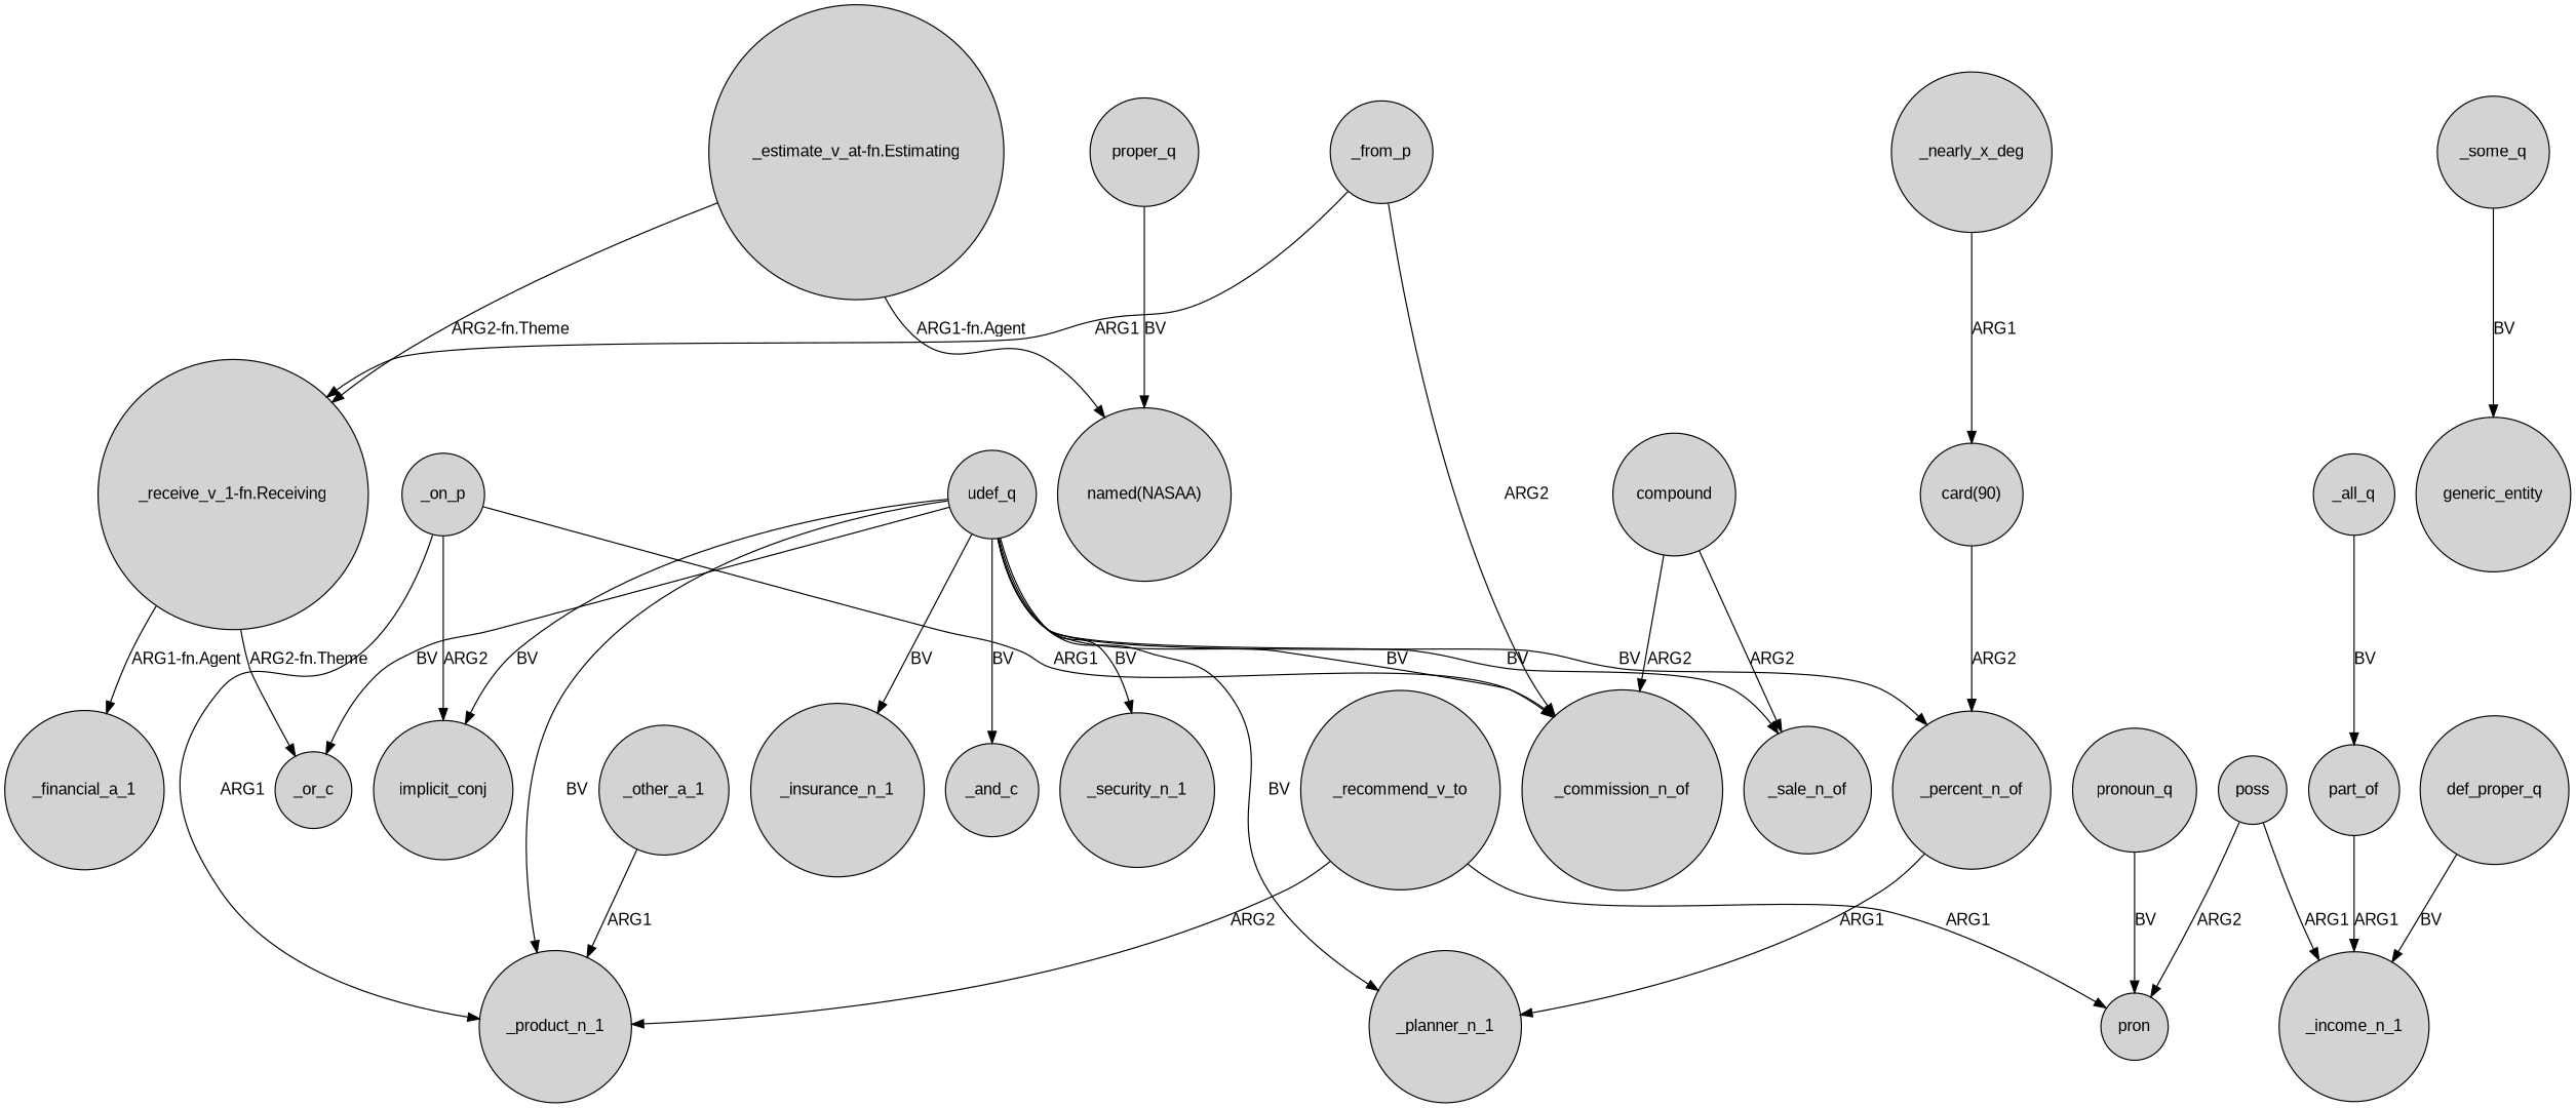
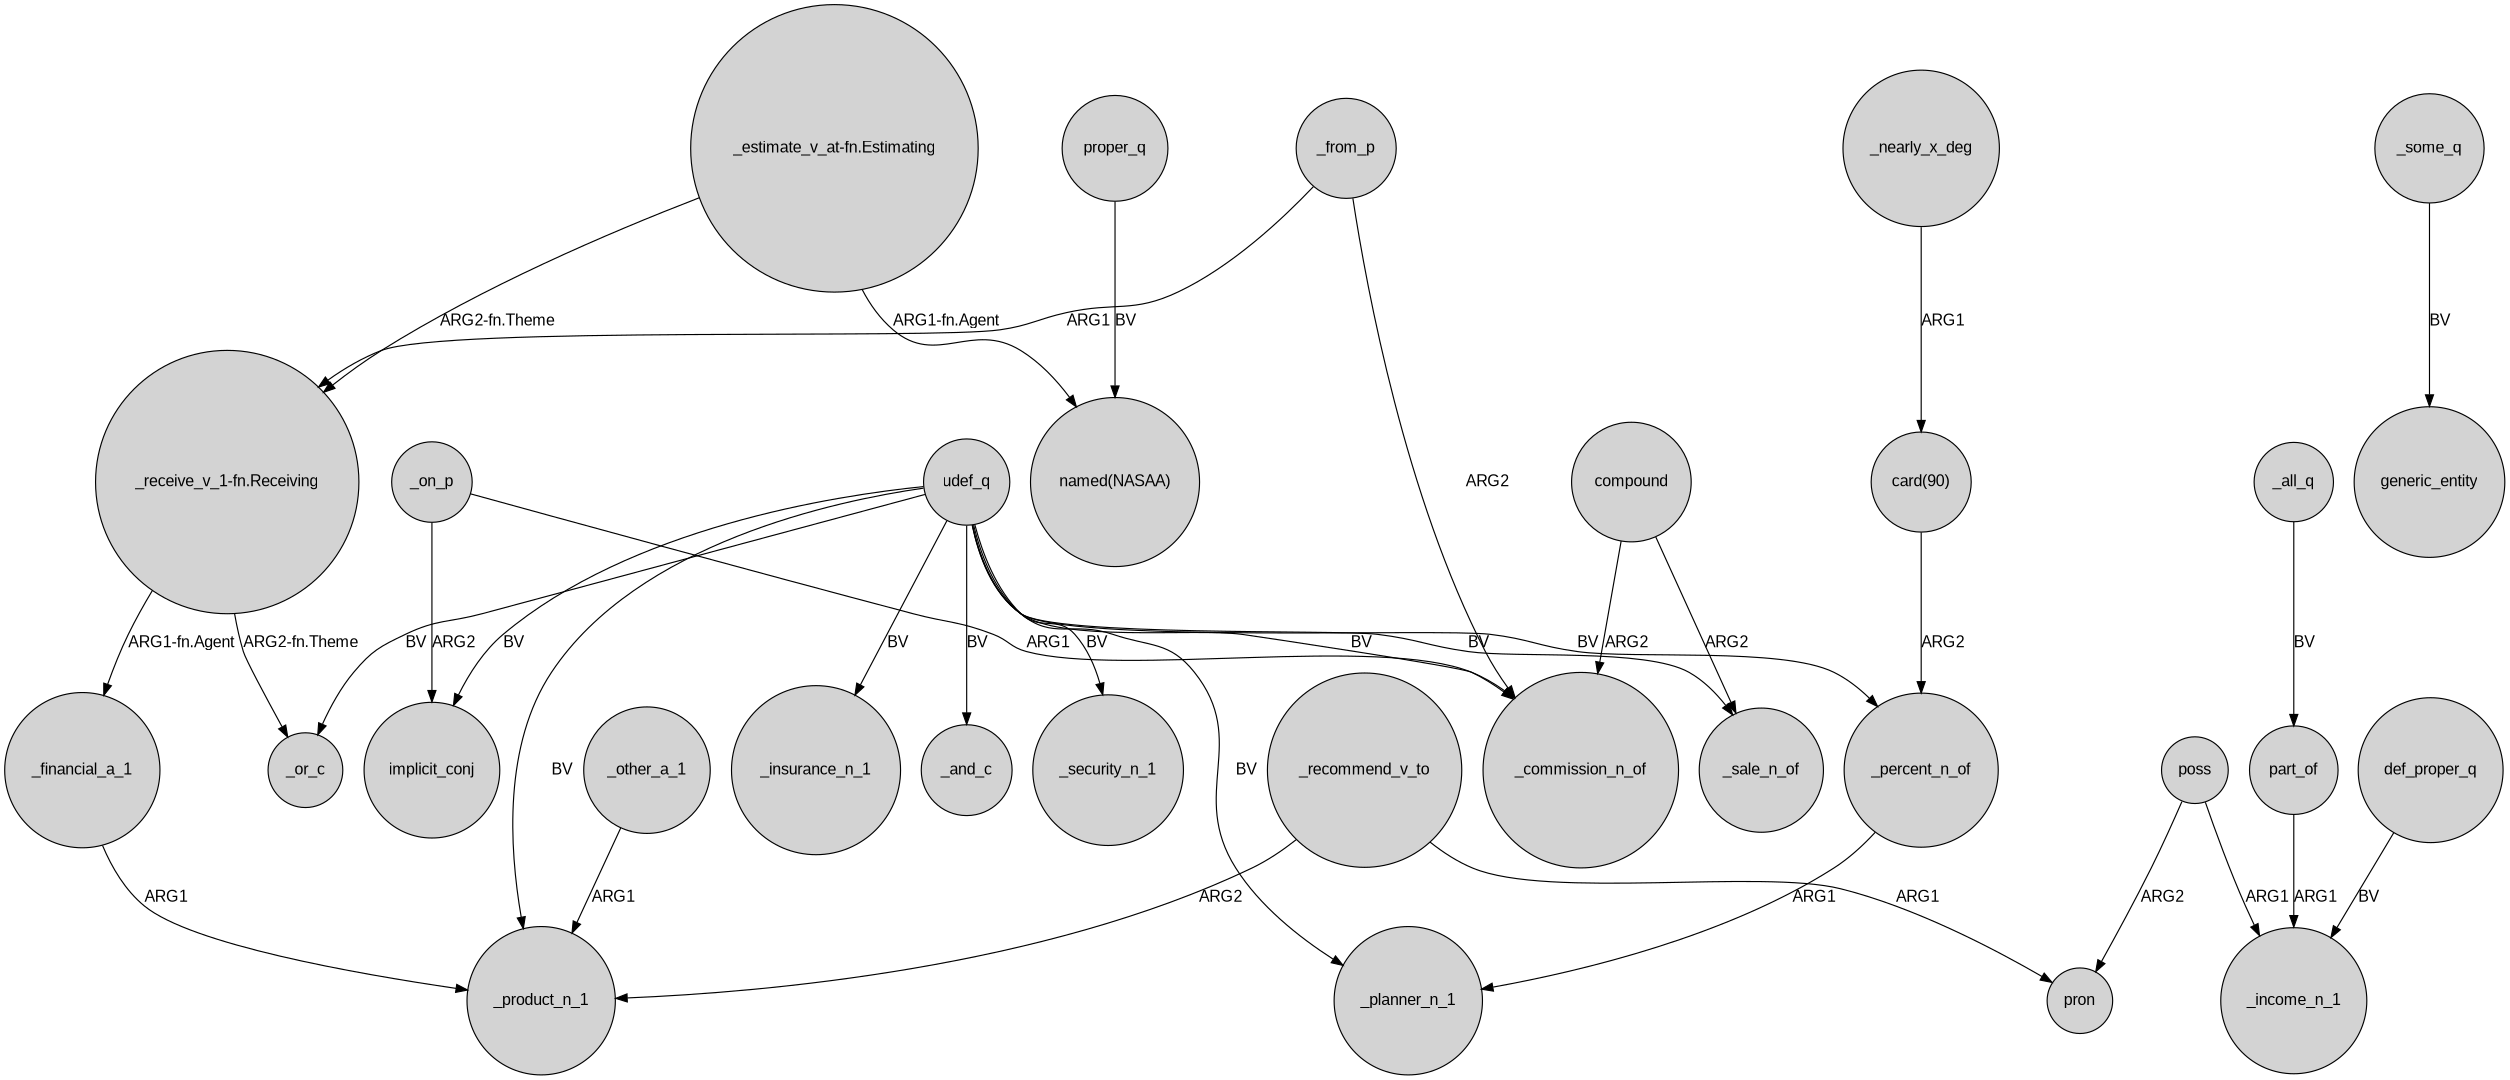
  digraph {
    fontname="Liberation Sans"
    node [fontname="Liberation Sans" shape=circle style=filled]
    edge [fontname="Liberation Sans"]
    _recommend_v_to
    _product_n_1
    pron
    _all_q
    part_of
    _income_n_1
    poss
    _on_p
    _commission_n_of
    implicit_conj
    n11 [label=def_proper_q]
    udef_q
    _insurance_n_1
    _or_c
    _percent_n_of
    _sale_n_of
    _planner_n_1
    _and_c
    _security_n_1
    _other_a_1
-   pronoun_q
    "_receive_v_1-fn.Receiving"
    _financial_a_1
    compound
    proper_q
    "named(NASAA)"
    "_estimate_v_at-fn.Estimating"
    _some_q
    generic_entity
    "card(90)"
    _from_p
    _nearly_x_deg
    _recommend_v_to -> _product_n_1 [label=ARG2]
    _recommend_v_to -> pron [label=ARG1]
    _all_q -> part_of [label=BV]
    part_of -> _income_n_1 [label=ARG1]
    poss -> pron [label=ARG2]
    poss -> _income_n_1 [label=ARG1]
    _on_p -> _commission_n_of [label=ARG1]
    _on_p -> implicit_conj [label=ARG2]
    n11 -> _income_n_1 [label=BV]
    udef_q -> _product_n_1 [label=BV]
    udef_q -> _commission_n_of [label=BV]
    udef_q -> implicit_conj [label=BV]
    udef_q -> _insurance_n_1 [label=BV]
    udef_q -> _or_c [label=BV]
    udef_q -> _percent_n_of [label=BV]
    udef_q -> _sale_n_of [label=BV]
    udef_q -> _planner_n_1 [label=BV]
    udef_q -> _and_c [label=BV]
    udef_q -> _security_n_1 [label=BV]
    _percent_n_of -> _planner_n_1 [label=ARG1]
    _other_a_1 -> _product_n_1 [label=ARG1]
-   pronoun_q -> pron [label=BV]
    "_receive_v_1-fn.Receiving" -> _or_c [label="ARG2-fn.Theme"]
    "_receive_v_1-fn.Receiving" -> _financial_a_1 [label="ARG1-fn.Agent"]
-   _on_p -> _product_n_1 [label=ARG1]
+   _financial_a_1 -> _product_n_1 [label=ARG1]
    compound -> _commission_n_of [label=ARG2]
    compound -> _sale_n_of [label=ARG2]
    proper_q -> "named(NASAA)" [label=BV]
    "_estimate_v_at-fn.Estimating" -> "_receive_v_1-fn.Receiving" [label="ARG2-fn.Theme"]
    "_estimate_v_at-fn.Estimating" -> "named(NASAA)" [label="ARG1-fn.Agent"]
    _some_q -> generic_entity [label=BV]
    "card(90)" -> _percent_n_of [label=ARG2]
    _from_p -> _commission_n_of [label=ARG2]
    _from_p -> "_receive_v_1-fn.Receiving" [label=ARG1]
    _nearly_x_deg -> "card(90)" [label=ARG1]
  }
